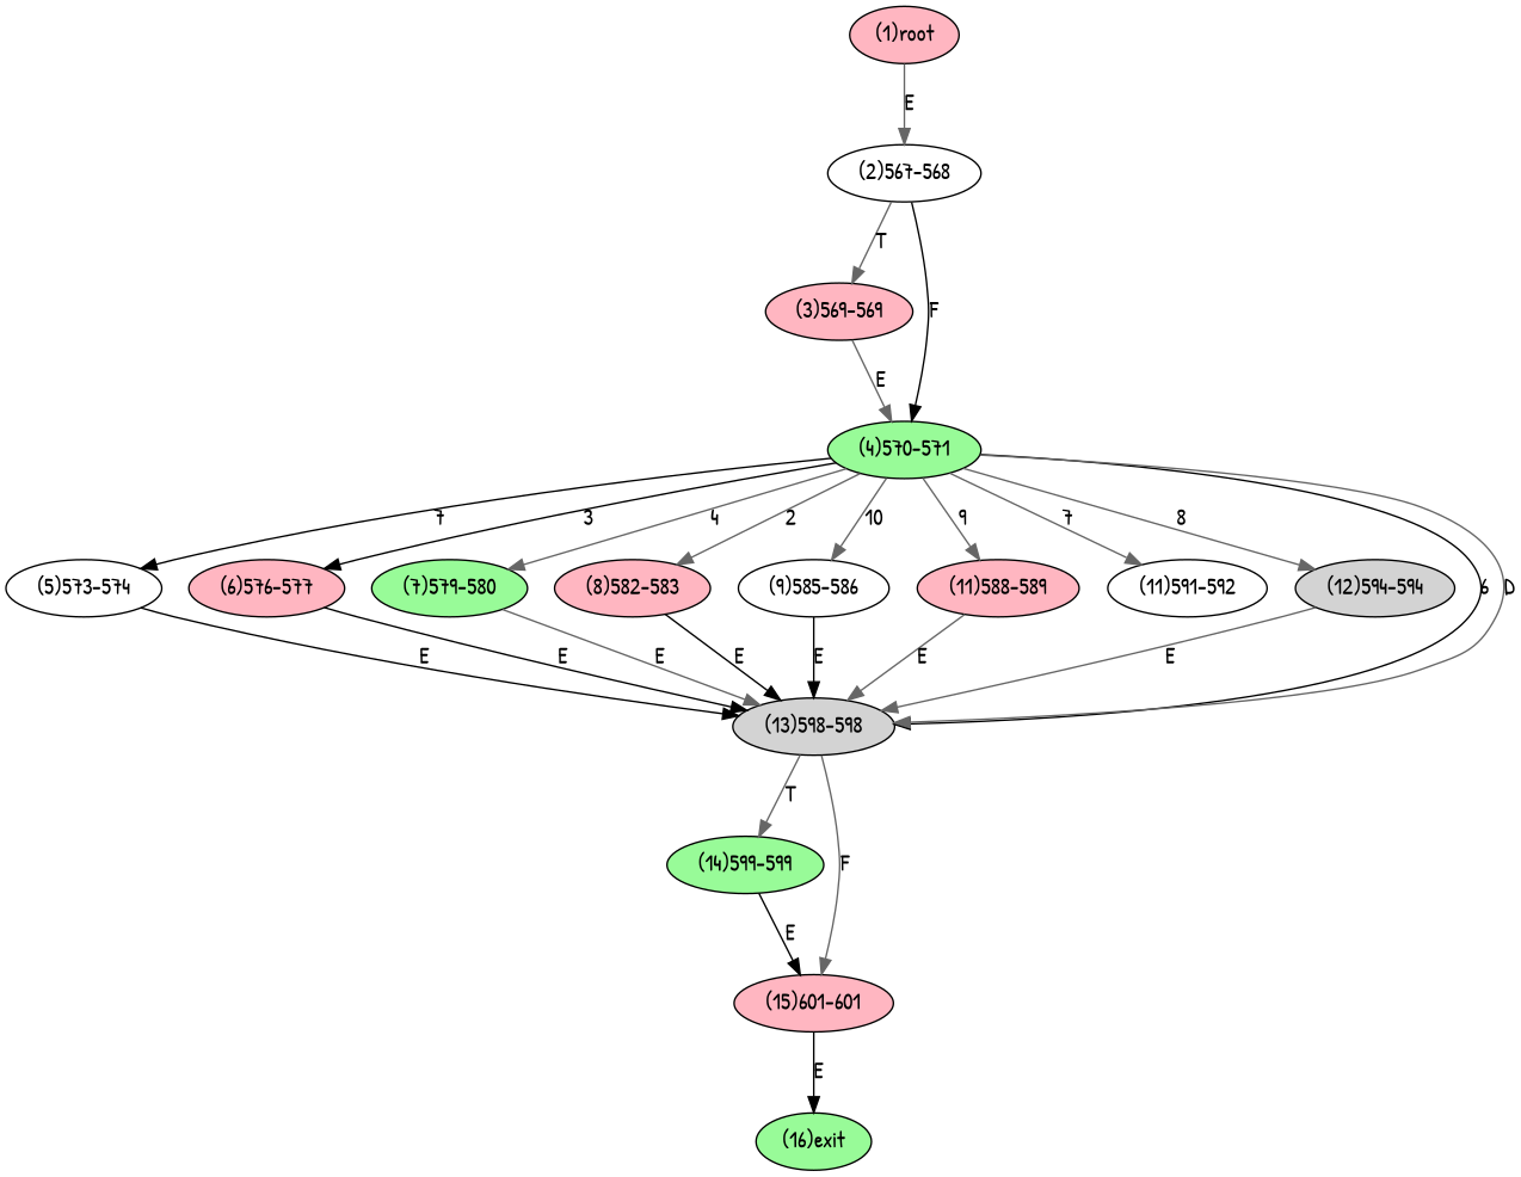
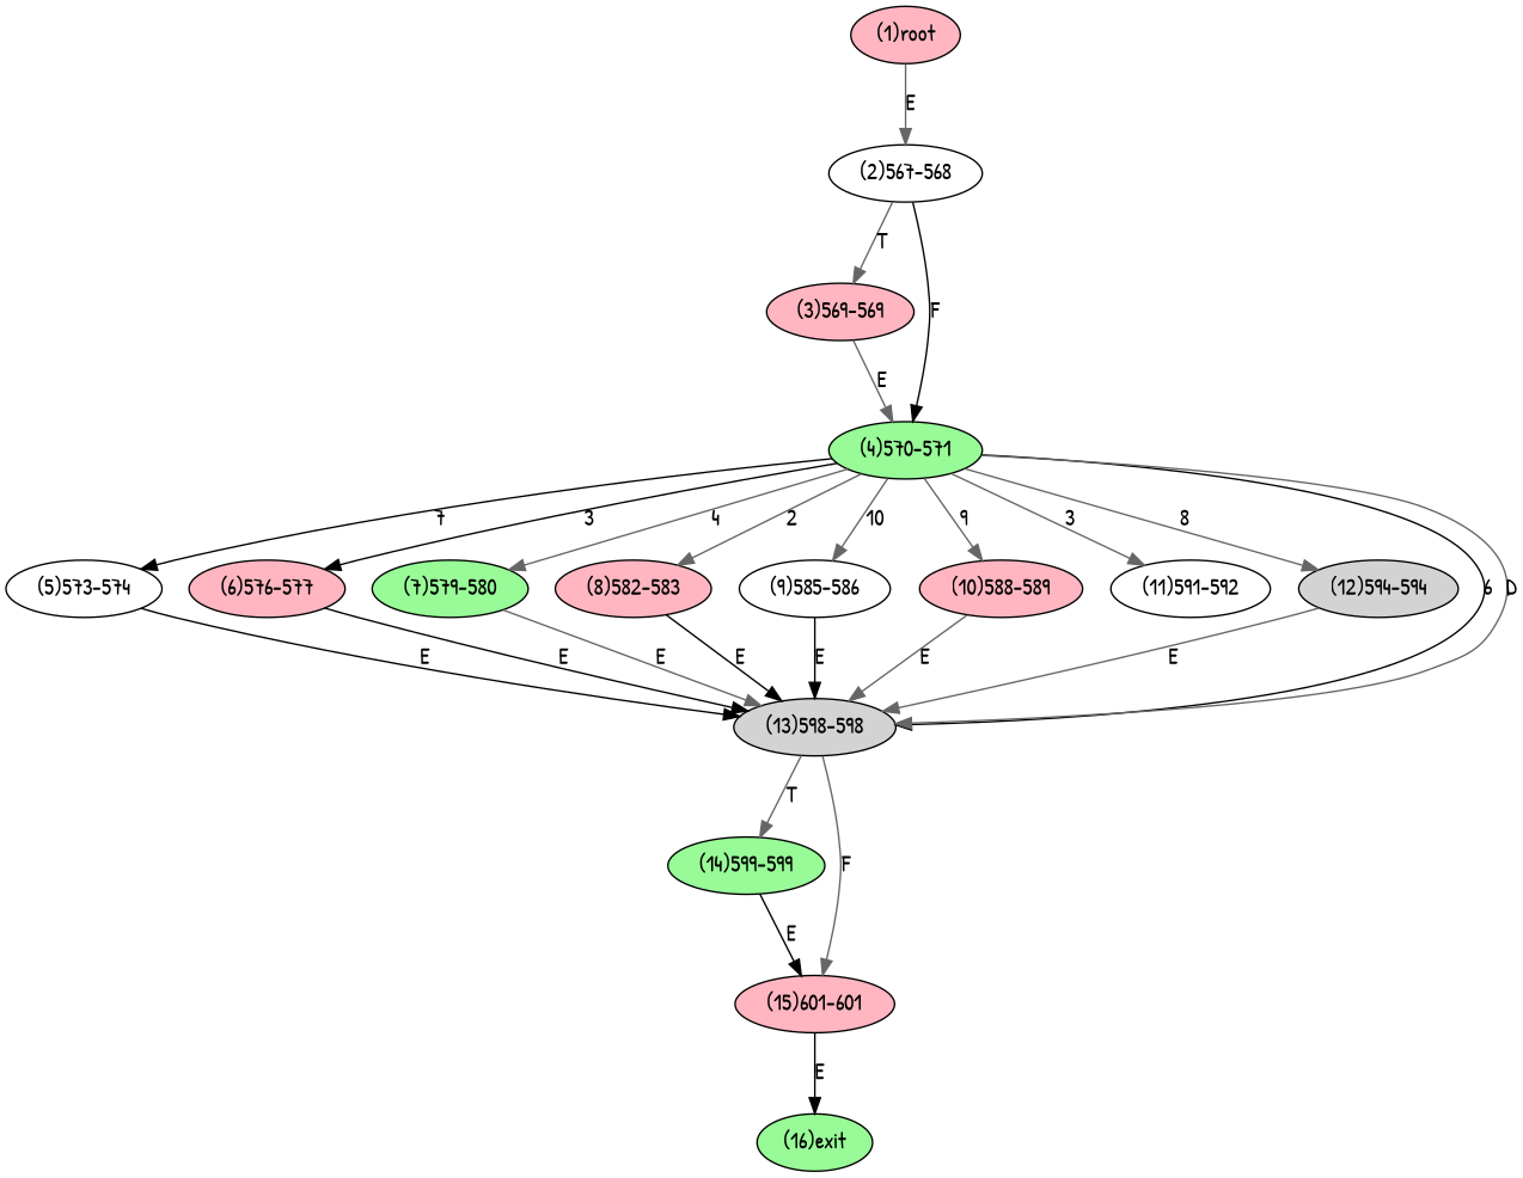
  digraph {
    fontname="Patrick Hand"
    node [fillcolor=lightpink fontname="Patrick Hand" style=filled]
    edge [color=gray40 fontname="Patrick Hand"]
    n1 [label="(1)root"]
    n2 [fillcolor=white label="(2)567-568"]
    n3 [label="(3)569-569"]
    n4 [fillcolor=palegreen label="(4)570-571"]
    n5 [fillcolor=white label="(5)573-574"]
    n6 [label="(6)576-577"]
    n7 [fillcolor=palegreen label="(7)579-580"]
    n8 [label="(8)582-583"]
    n9 [fillcolor=white label="(9)585-586"]
-   n10 [label="(11)588-589"]
+   n10 [label="(10)588-589"]
    n11 [fillcolor=white label="(11)591-592"]
    n12 [fillcolor=lightgrey label="(12)594-594"]
    n13 [fillcolor=lightgrey label="(13)598-598"]
    n14 [fillcolor=palegreen label="(14)599-599"]
    n15 [label="(15)601-601"]
    n16 [fillcolor=palegreen label="(16)exit"]
    n1 -> n2 [label=E]
    n2 -> n3 [label=T]
    n2 -> n4 [color=black label=F]
    n3 -> n4 [label=E]
    n4 -> n5 [color=black label=7]
    n4 -> n6 [color=black label=3]
    n4 -> n7 [label=4]
    n4 -> n8 [label=2]
    n4 -> n9 [label=10]
    n4 -> n10 [label=9]
-   n4 -> n11 [label=7]
+   n4 -> n11 [label=3]
    n4 -> n12 [label=8]
    n4 -> n13 [color=black label=6]
    n4 -> n13 [label=D]
    n5 -> n13 [color=black label=E]
    n6 -> n13 [color=black label=E]
    n7 -> n13 [label=E]
    n8 -> n13 [color=black label=E]
    n9 -> n13 [color=black label=E]
    n10 -> n13 [label=E]
    n12 -> n13 [label=E]
    n13 -> n14 [label=T]
    n13 -> n15 [label=F]
    n14 -> n15 [color=black label=E]
    n15 -> n16 [color=black label=E]
  }
